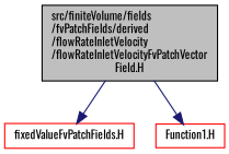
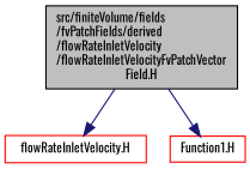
  digraph {
    fontname=Oswald
    node [color=red fontname=Oswald fontsize=10 shape=record]
    edge [color=midnightblue fontname=Oswald fontsize=10 labelfontname=Helvetica labelfontsize=10 style=solid]
    n1 [color=black fillcolor=grey75 fontcolor=black height=0.2 label="src/finiteVolume/fields\l/fvPatchFields/derived\l/flowRateInletVelocity\l/flowRateInletVelocityFvPatchVector\lField.H" style=filled width=0.4]
-   n2 [height=0.2 label="fixedValueFvPatchFields.H" width=0.4]
+   n2 [height=0.2 label="flowRateInletVelocity.H" width=0.4]
    n3 [height=0.2 label="Function1.H" width=0.4]
    n1 -> n2
    n1 -> n3
  }
